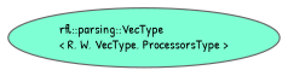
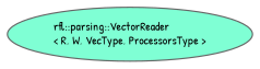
  digraph {
    rankdir=LR
    fontname="Patrick Hand"
-   n1 [color=grey40 fillcolor=aquamarine fontname="Patrick Hand" fontsize=10 height=0.2 label="rfl::parsing::VecType\l\< R, W, VecType, ProcessorsType \>" shape=ellipse style=filled width=0.4]
+   n1 [color=grey40 fillcolor=aquamarine fontname="Patrick Hand" fontsize=10 height=0.2 label="rfl::parsing::VectorReader\l\< R, W, VecType, ProcessorsType \>" shape=ellipse style=filled width=0.4]
  }
